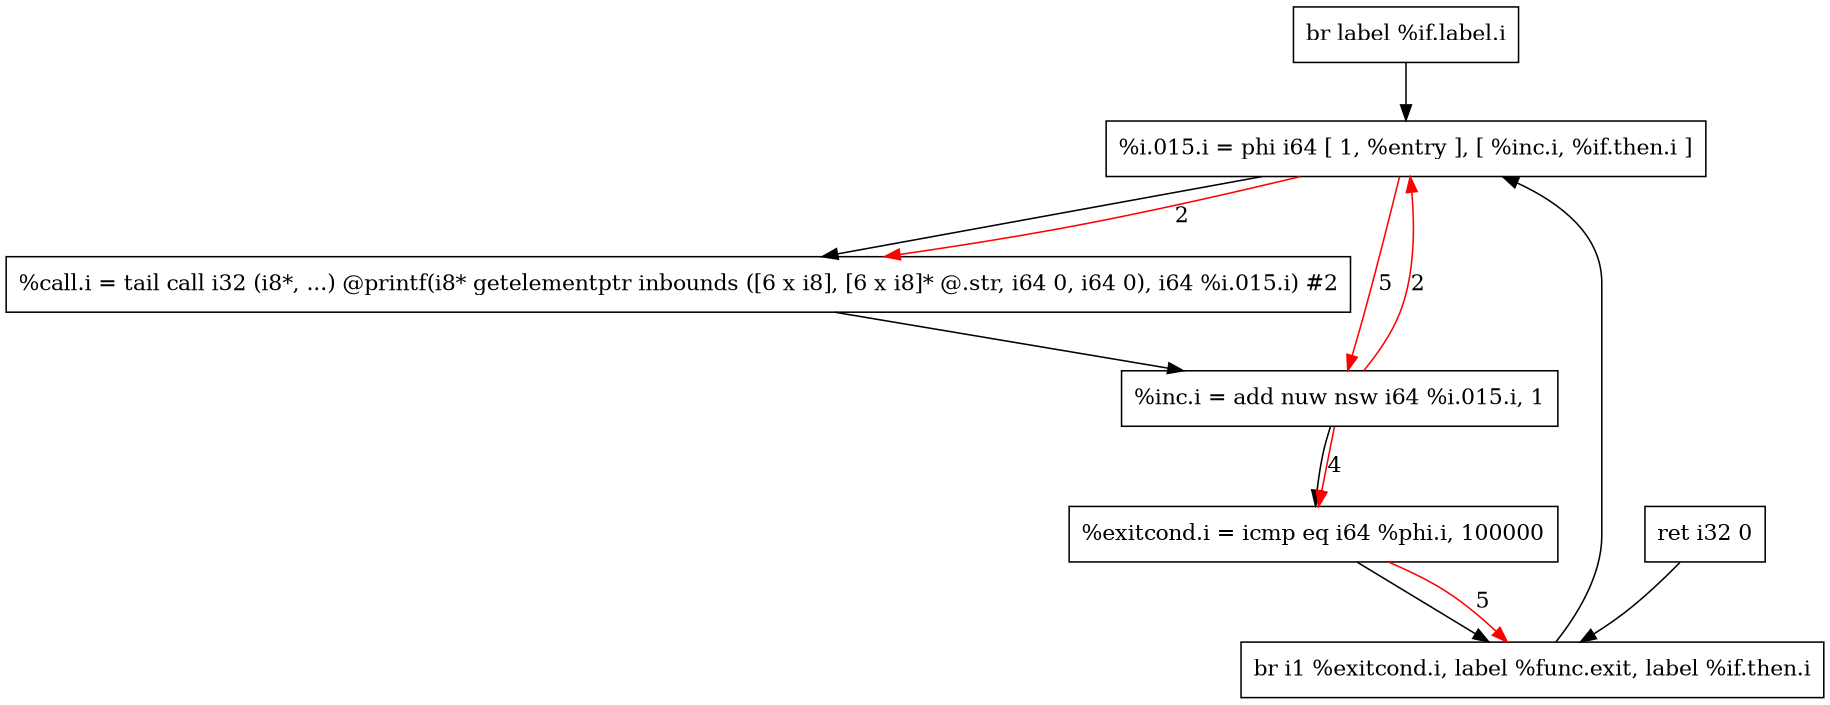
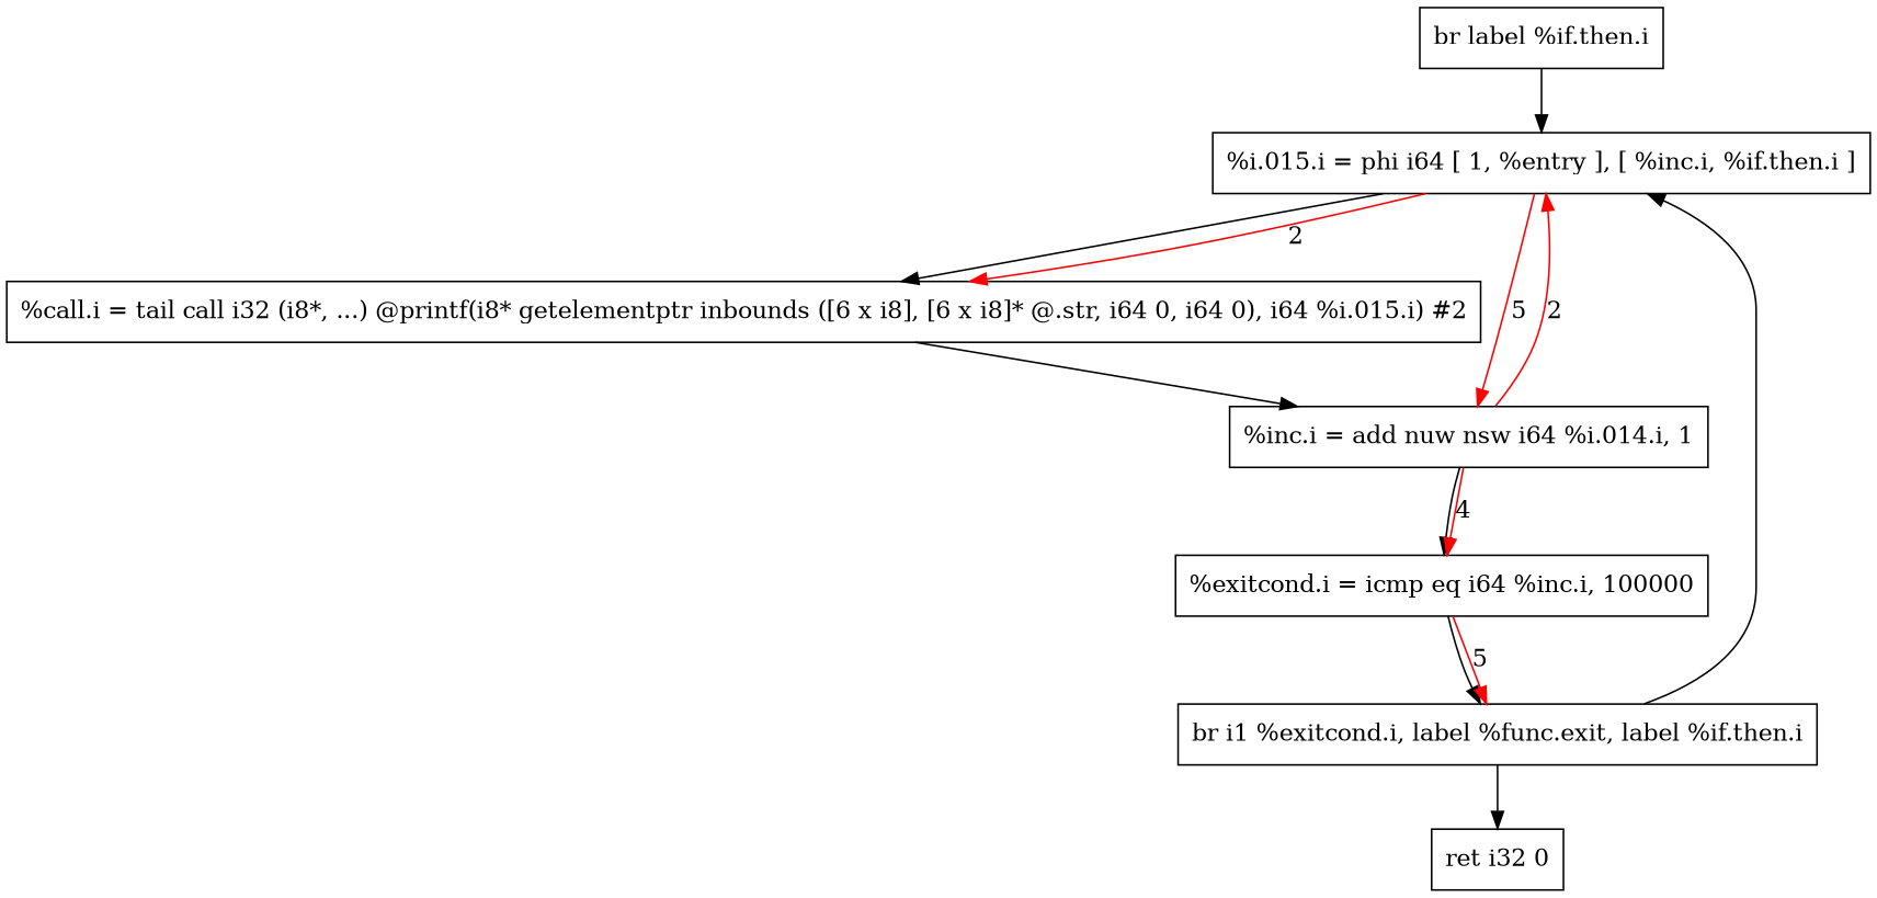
  digraph {
    node [shape=record]
-   n1 [label="br label %if.label.i"]
+   n1 [label="  br label %if.then.i"]
    n2 [label="  %i.015.i = phi i64 [ 1, %entry ], [ %inc.i, %if.then.i ]"]
    n3 [label="  %call.i = tail call i32 (i8*, ...) @printf(i8* getelementptr inbounds ([6 x i8], [6 x i8]* @.str, i64 0, i64 0), i64 %i.015.i) #2"]
-   n4 [label="  %inc.i = add nuw nsw i64 %i.015.i, 1"]
-   n5 [label="%exitcond.i = icmp eq i64 %phi.i, 100000"]
+   n4 [label="%inc.i = add nuw nsw i64 %i.014.i, 1"]
+   n5 [label="  %exitcond.i = icmp eq i64 %inc.i, 100000"]
    n6 [label="  br i1 %exitcond.i, label %func.exit, label %if.then.i"]
    n7 [label="  ret i32 0"]
    n1 -> n2
    n2 -> n3
    n2 -> n3 [color=red label=2]
    n2 -> n4 [color=red label=5]
    n3 -> n4
    n4 -> n2 [color=red label=2]
    n4 -> n5
    n4 -> n5 [color=red label=4]
    n5 -> n6
    n5 -> n6 [color=red label=5]
    n6 -> n2
-   n7 -> n6
+   n6 -> n7
  }
